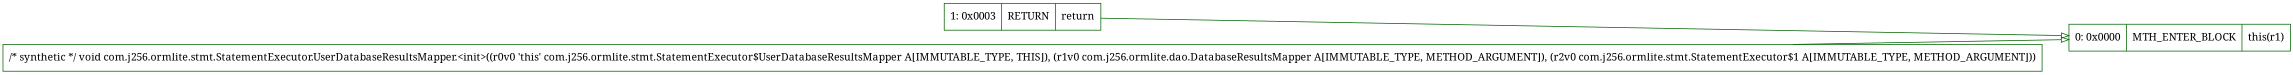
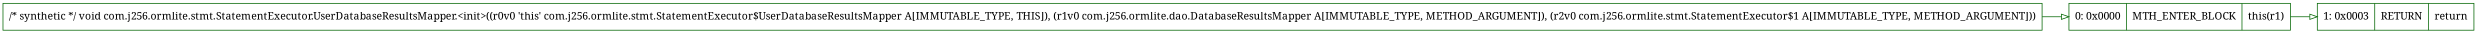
  digraph {
    rankdir=LR
    fontname="Noto Serif"
    node [shape=record color=darkgreen fontname="Noto Serif"]
    edge [color=darkgreen arrowhead=onormal fontname="Noto Serif"]
    n1 [label="{0\:\ 0x0000|MTH_ENTER_BLOCK\l|this(r1)\l}"]
    n2 [label="{1\:\ 0x0003|RETURN\l|return\l}"]
    n3 [label="{\/* synthetic *\/ void com.j256.ormlite.stmt.StatementExecutor.UserDatabaseResultsMapper.\<init\>((r0v0 'this' com.j256.ormlite.stmt.StatementExecutor$UserDatabaseResultsMapper A[IMMUTABLE_TYPE, THIS]), (r1v0 com.j256.ormlite.dao.DatabaseResultsMapper A[IMMUTABLE_TYPE, METHOD_ARGUMENT]), (r2v0 com.j256.ormlite.stmt.StatementExecutor$1 A[IMMUTABLE_TYPE, METHOD_ARGUMENT])) }"]
-   n2 -> n1
+   n1 -> n2
    n3 -> n1
  }
